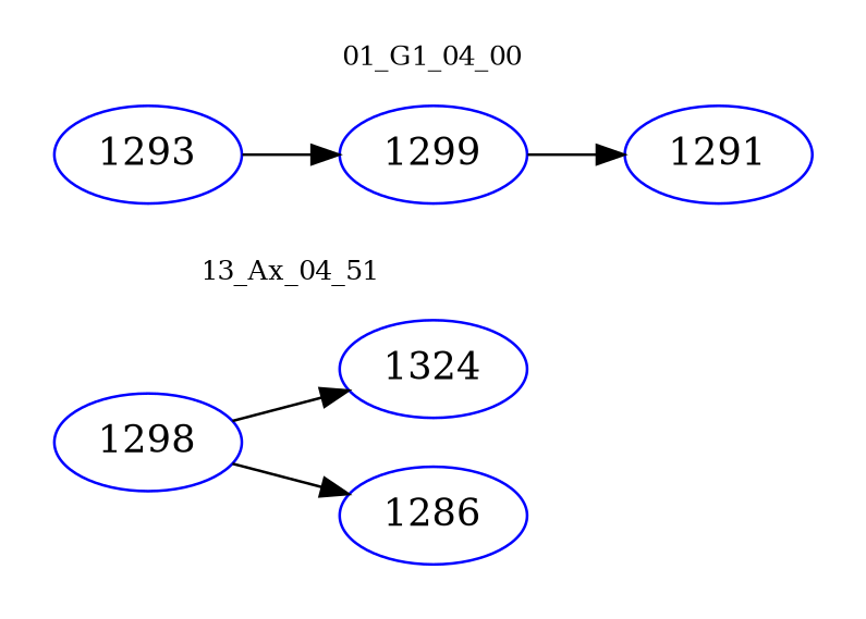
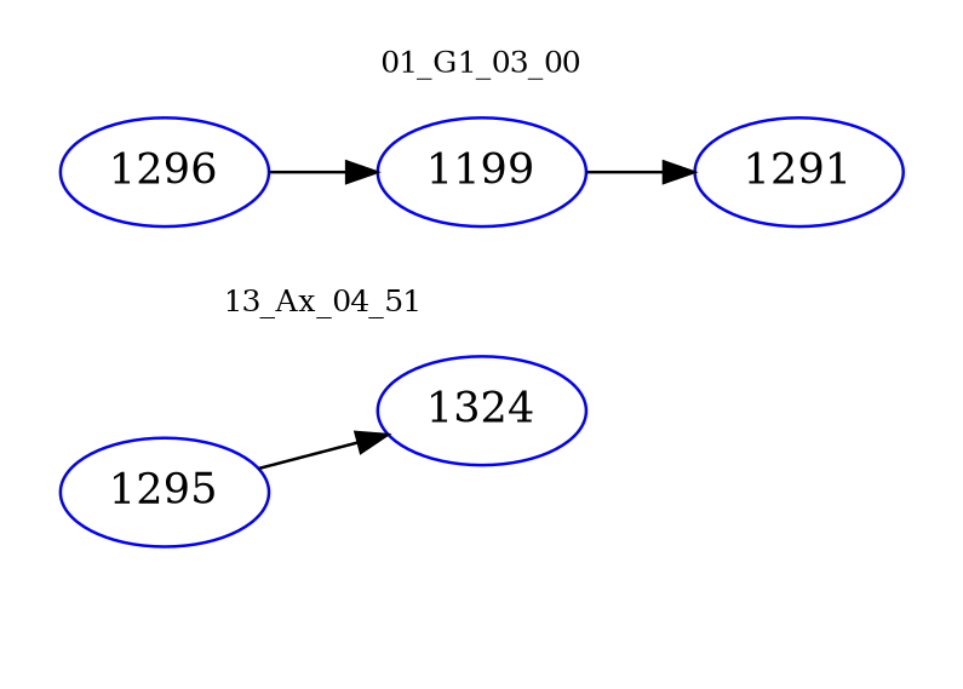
  digraph {
    rankdir=LR
    node [color=blue]
    edge [color=black]
-   n1 [label=1298]
-   n2 [label=1286]
+   n1 [label=1295]
    n3 [label=1324]
-   n4 [label=1293]
+   n4 [label=1296]
    n5 [label=1291]
-   n6 [label=1299]
+   n6 [label=1199]
    subgraph cluster_1 {
      color=white
      fontsize=10
      label="13_Ax_04_51"
      n1
-     n2
      n3
    }
    subgraph cluster_2 {
      color=white
      fontsize=10
-     label="01_G1_04_00"
+     label="01_G1_03_00"
      n4
      n5
      n6
    }
-   n1 -> n2
    n1 -> n3
    n4 -> n6
    n6 -> n5
  }
